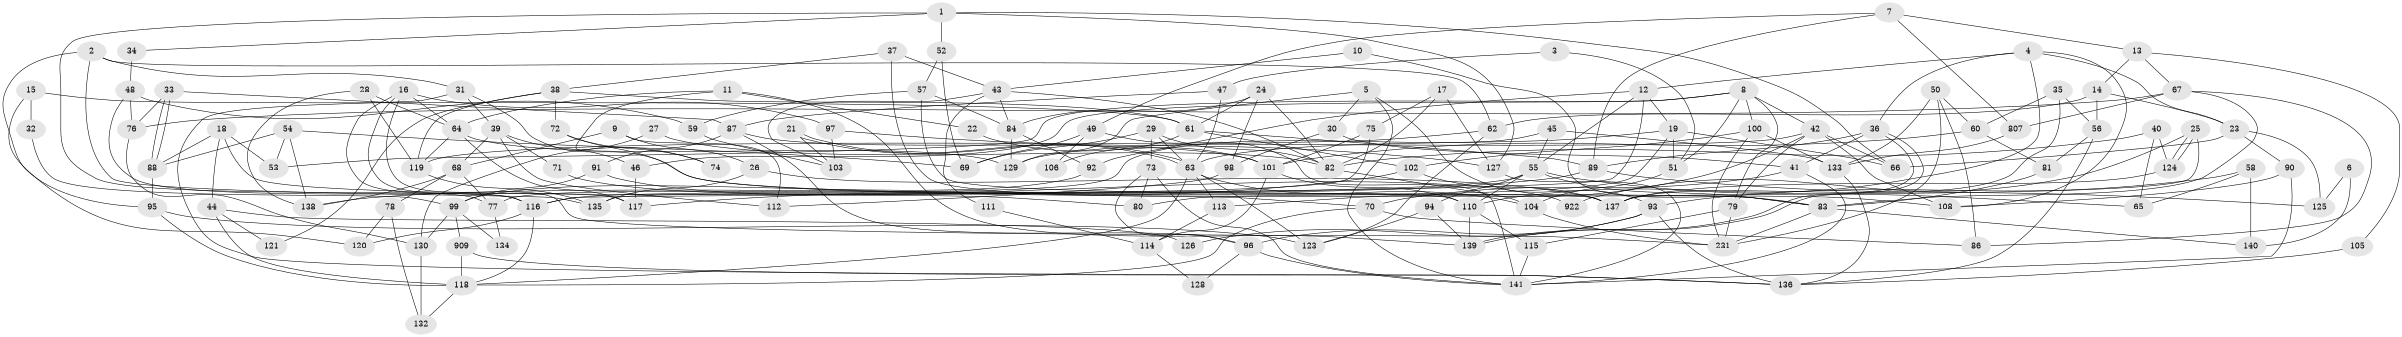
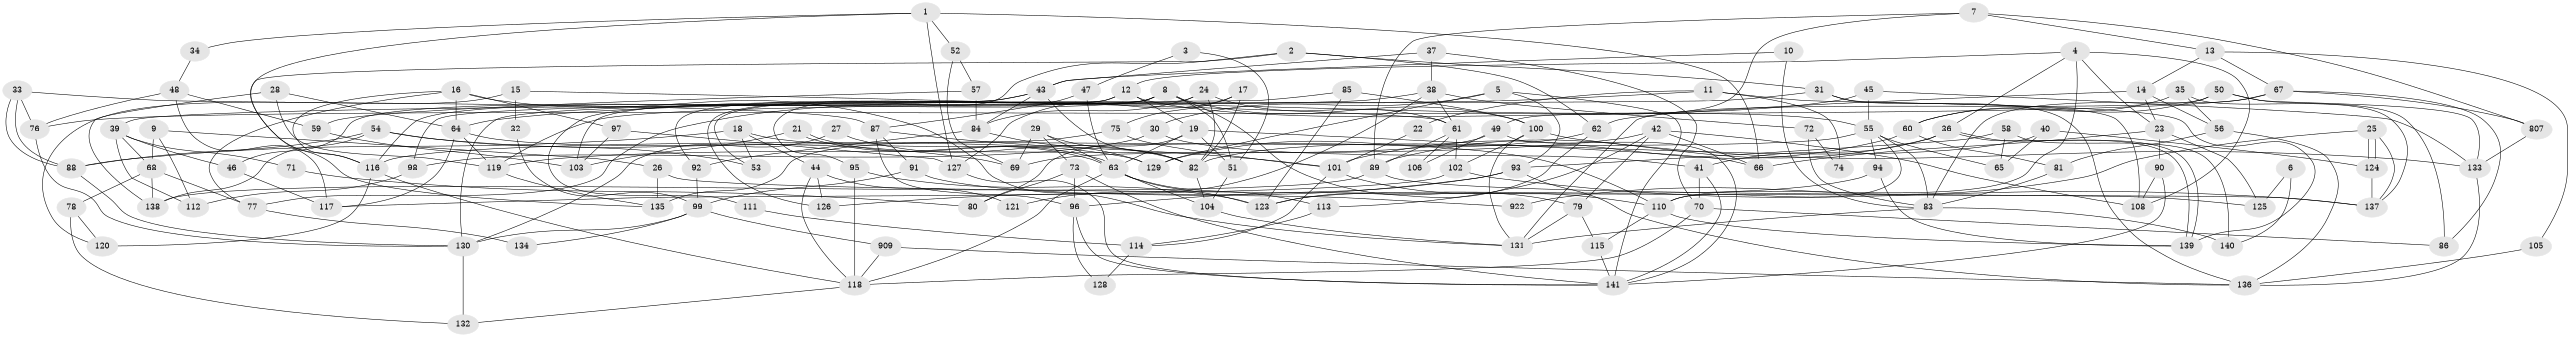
  graph {
    node [color=gray90 style=filled]
    1
    34
    52
    66
    116
    127
    48
    69
    57
    120
    118
    124
    137
    141
    2
    31
    62
    95
    135
    11
    22
    64
    74
    139
    108
    39
    136
    129
    123
    3
    47
    51
    63
    87
    104
    4
    12
    23
    36
    110
    19
    55
    92
    125
    90
    89
    41
    115
    5
    30
    93
    98
    126
    96
    6
    140
    7
    13
    49
    n60 [label=807]
    14
    67
    105
    106
    138
    133
    8
    42
    46
    53
    79
    100
    119
    113
    117
-   131 [label=231]
+   131
    102
    9
    26
    68
    112
    77
    78
    10
    43
    83
    82
    103
    84
    111
    101
    80
    65
    94
    99
    56
    76
    86
    81
    15
    32
    61
    16
    97
    134
    17
    75
    18
    44
    88
    121
    130
    21
    114
    24
    25
    n117 [label=922]
    27
    132
    28
    29
    73
    70
    71
    n125 [label=909]
    33
    91
    59
    35
    60
    37
    38
    72
    40
    45
    50
    54
    58
    128
+   85
    1 -- 34
    1 -- 52
    1 -- 66
    1 -- 116
    1 -- 127
    34 -- 48
    52 -- 69
    52 -- 57
    116 -- 120
    116 -- 118
    127 -- 141
    48 -- 117
    48 -- 76
    48 -- 59
-   57 -- 137
    57 -- 84
    57 -- 59
    118 -- 132
    124 -- 137
    2 -- 31
    2 -- 62
    2 -- 95
    2 -- 135
    31 -- 108
    31 -- 39
    31 -- 136
    62 -- 129
    62 -- 123
    95 -- 118
    95 -- 123
    11 -- 22
    11 -- 64
    11 -- 74
    11 -- 139
    22 -- 101
    64 -- 129
    64 -- 119
    64 -- 117
    39 -- 46
    39 -- 68
    39 -- 112
    39 -- 71
    3 -- 47
    3 -- 51
    47 -- 63
    47 -- 87
    51 -- 104
    63 -- 118
    63 -- 123
    63 -- 104
    63 -- 113
    87 -- 96
    87 -- 101
    87 -- 91
    104 -- 131
    4 -- 108
    4 -- 12
    4 -- 23
    4 -- 36
    4 -- 110
    12 -- 116
    12 -- 19
    12 -- 55
    12 -- 92
    23 -- 66
    23 -- 125
    23 -- 90
    36 -- 139
    36 -- 139
    36 -- 89
    36 -- 41
    110 -- 139
    110 -- 115
    19 -- 66
    19 -- 51
    19 -- 63
    19 -- 80
    55 -- 116
    55 -- 110
    55 -- 83
    55 -- 65
    55 -- 94
    92 -- 99
    90 -- 141
    90 -- 108
    89 -- 125
    89 -- 138
    41 -- 141
    41 -- 70
    115 -- 141
    5 -- 141
    5 -- 129
    5 -- 30
    5 -- 93
    30 -- 41
    30 -- 98
    93 -- 136
    93 -- 126
    93 -- 96
    98 -- 112
    96 -- 141
    96 -- 128
    6 -- 125
    6 -- 140
    7 -- 89
    7 -- 13
    7 -- 49
    7 -- n60
    13 -- 14
    13 -- 67
    13 -- 105
    49 -- 69
    49 -- 141
    49 -- 106
    n60 -- 133
    14 -- 62
    14 -- 23
    14 -- 56
    67 -- n60
    67 -- 83
    67 -- 76
    67 -- 86
    105 -- 136
    133 -- 136
    8 -- 51
-   8 -- 42
+   8 -- 126
    8 -- 46
    8 -- 53
    8 -- 79
    8 -- 100
    42 -- 66
    42 -- 108
    42 -- 79
    42 -- 119
    42 -- 113
    46 -- 117
    79 -- 115
    79 -- 131
    100 -- 133
    100 -- 131
    100 -- 102
    119 -- 135
    113 -- 114
    102 -- 137
    102 -- 117
    9 -- 26
    9 -- 68
    9 -- 112
    26 -- 137
    26 -- 135
    68 -- 138
    68 -- 77
    68 -- 78
    77 -- 134
    78 -- 120
    78 -- 132
    10 -- 43
    10 -- 83
    43 -- 82
    43 -- 103
    43 -- 84
    43 -- 111
    83 -- 140
    83 -- 131
    82 -- 104
    84 -- 129
    84 -- 92
    111 -- 114
    101 -- 110
    101 -- 114
    94 -- 139
    94 -- 123
    99 -- 134
    99 -- 130
    99 -- n125
    56 -- 136
    56 -- 81
    76 -- 130
    81 -- 83
    15 -- 120
    15 -- 32
    15 -- 61
    32 -- 99
    61 -- 89
    61 -- 106
    61 -- 102
    16 -- 116
    16 -- 64
    16 -- 131
    16 -- 77
    16 -- 97
    97 -- 127
    97 -- 103
    17 -- 127
    17 -- 82
    17 -- 75
    75 -- 135
    75 -- 101
    18 -- 110
    18 -- 53
    18 -- 44
    18 -- 88
    44 -- 118
    44 -- 126
    44 -- 121
-   88 -- 95
+   88 -- 130
    130 -- 132
    21 -- 63
    21 -- 63
    21 -- 103
    114 -- 128
    24 -- 98
    24 -- 82
    24 -- 84
    24 -- 61
    25 -- 124
    25 -- 124
    25 -- 137
    25 -- n117
    27 -- 82
    27 -- 130
    28 -- 64
    28 -- 138
    28 -- 119
    29 -- 69
    29 -- 63
    29 -- 82
    29 -- 73
    73 -- 141
    73 -- 96
    73 -- 80
    70 -- 118
    70 -- 86
    71 -- 80
    n125 -- 118
    n125 -- 136
    33 -- 87
    33 -- 76
    33 -- 88
    33 -- 88
    91 -- 99
    91 -- n117
    59 -- 103
    35 -- 137
    35 -- 56
    35 -- 60
    60 -- 101
    60 -- 81
    37 -- 43
    37 -- 70
    37 -- 38
    38 -- 119
    38 -- 61
    38 -- 121
    38 -- 72
    72 -- 74
    72 -- 83
    40 -- 124
    40 -- 82
    40 -- 65
    45 -- 55
    45 -- 133
    45 -- 77
    50 -- 133
    50 -- 131
    50 -- 86
    50 -- 60
    54 -- 69
    54 -- 138
    54 -- 53
    54 -- 88
    58 -- 93
    58 -- 140
    58 -- 65
+   85 -- 123
+   85 -- 100
+   85 -- 130
  }
